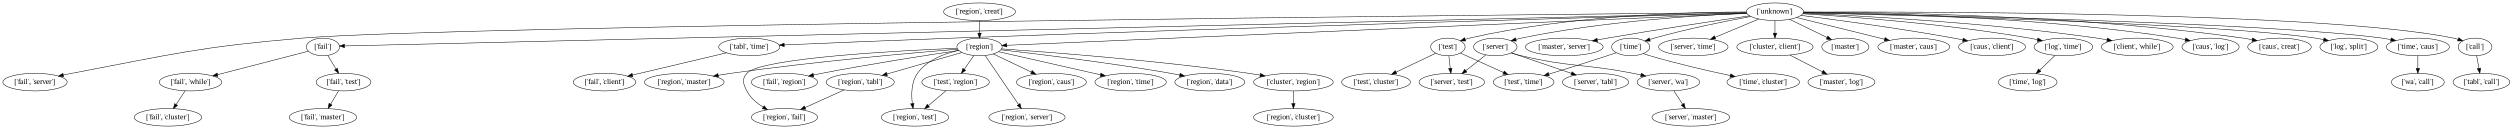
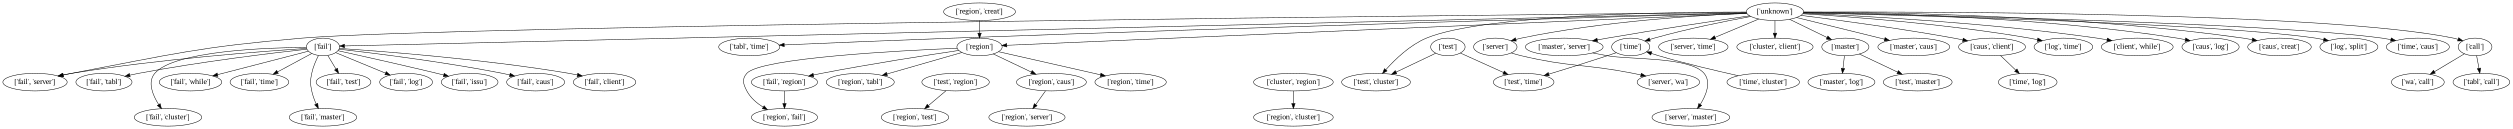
  strict digraph {
    fontname="PT Serif"
    node [fontname="PT Serif"]
    edge [fontname="PT Serif"]
    "['unknown']"
    "['fail', 'server']"
    "['region']"
    "['tabl', 'time']"
    "['time']"
    "['fail']"
    "['test']"
    "['server', 'time']"
    "['master', 'server']"
    "['cluster', 'client']"
    "['master']"
    "['master', 'caus']"
    "['server']"
    "['caus', 'client']"
    "['log', 'time']"
    "['client', 'while']"
    "['caus', 'log']"
    "['caus', 'creat']"
    "['log', 'split']"
    "['time', 'caus']"
    "['call']"
-   "['region', 'master']"
    "['region', 'fail']"
    "['fail', 'region']"
    "['region', 'test']"
    "['region', 'server']"
    "['region', 'tabl']"
    "['region', 'time']"
    "['test', 'region']"
    "['region', 'caus']"
-   "['region', 'data']"
    "['cluster', 'region']"
    "['test', 'time']"
    "['time', 'cluster']"
+   "['fail', 'tabl']"
    "['fail', 'cluster']"
+   "['fail', 'time']"
    "['fail', 'while']"
    "['fail', 'test']"
    "['fail', 'master']"
+   "['fail', 'log']"
    "['fail', 'client']"
+   "['fail', 'issu']"
+   "['fail', 'caus']"
    "['test', 'cluster']"
-   "['server', 'test']"
    "['server', 'master']"
    "['master', 'log']"
-   "['server', 'tabl']"
+   "['test', 'master']"
    "['server', 'wa']"
    "['time', 'log']"
    "['tabl', 'call']"
    "['wa', 'call']"
    "['region', 'creat']"
    "['region', 'cluster']"
    "['unknown']" -> "['fail', 'server']"
    "['unknown']" -> "['region']"
    "['unknown']" -> "['tabl', 'time']"
    "['unknown']" -> "['time']"
    "['unknown']" -> "['fail']"
-   "['unknown']" -> "['test']"
+   "['unknown']" -> "['test', 'cluster']"
    "['unknown']" -> "['server', 'time']"
    "['unknown']" -> "['master', 'server']"
    "['unknown']" -> "['cluster', 'client']"
    "['unknown']" -> "['master']"
    "['unknown']" -> "['master', 'caus']"
    "['unknown']" -> "['server']"
    "['unknown']" -> "['caus', 'client']"
    "['unknown']" -> "['log', 'time']"
    "['unknown']" -> "['client', 'while']"
    "['unknown']" -> "['caus', 'log']"
    "['unknown']" -> "['caus', 'creat']"
    "['unknown']" -> "['log', 'split']"
    "['unknown']" -> "['time', 'caus']"
    "['unknown']" -> "['call']"
-   "['region']" -> "['region', 'master']"
    "['region']" -> "['region', 'fail']"
    "['region']" -> "['fail', 'region']"
-   "['region']" -> "['region', 'test']"
-   "['region']" -> "['region', 'server']"
+   "['region', 'caus']" -> "['region', 'server']"
    "['region']" -> "['region', 'tabl']"
    "['region']" -> "['region', 'time']"
-   "['region']" -> "['test', 'region']"
    "['region']" -> "['region', 'caus']"
-   "['region']" -> "['region', 'data']"
-   "['region']" -> "['cluster', 'region']"
    "['time']" -> "['test', 'time']"
-   "['time']" -> "['time', 'cluster']"
-   "['fail', 'while']" -> "['fail', 'cluster']"
+   "['time', 'cluster']" -> "['time']"
+   "['fail']" -> "['fail', 'server']"
+   "['fail']" -> "['fail', 'tabl']"
+   "['fail']" -> "['fail', 'cluster']"
+   "['fail']" -> "['fail', 'time']"
    "['fail']" -> "['fail', 'while']"
    "['fail']" -> "['fail', 'test']"
-   "['fail', 'test']" -> "['fail', 'master']"
-   "['tabl', 'time']" -> "['fail', 'client']"
+   "['fail']" -> "['fail', 'master']"
+   "['fail']" -> "['fail', 'log']"
+   "['fail']" -> "['fail', 'client']"
+   "['fail']" -> "['fail', 'issu']"
+   "['fail']" -> "['fail', 'caus']"
    "['test']" -> "['test', 'time']"
    "['test']" -> "['test', 'cluster']"
-   "['test']" -> "['server', 'test']"
-   "['server', 'wa']" -> "['server', 'master']"
-   "['cluster', 'client']" -> "['master', 'log']"
-   "['server']" -> "['server', 'test']"
-   "['server']" -> "['server', 'tabl']"
+   "['master', 'server']" -> "['server', 'master']"
+   "['master']" -> "['master', 'log']"
+   "['master']" -> "['test', 'master']"
    "['server']" -> "['server', 'wa']"
-   "['log', 'time']" -> "['time', 'log']"
+   "['caus', 'client']" -> "['time', 'log']"
    "['call']" -> "['tabl', 'call']"
-   "['time', 'caus']" -> "['wa', 'call']"
-   "['region', 'tabl']" -> "['region', 'fail']"
+   "['call']" -> "['wa', 'call']"
+   "['fail', 'region']" -> "['region', 'fail']"
    "['test', 'region']" -> "['region', 'test']"
    "['cluster', 'region']" -> "['region', 'cluster']"
    "['region', 'creat']" -> "['region']"
  }
